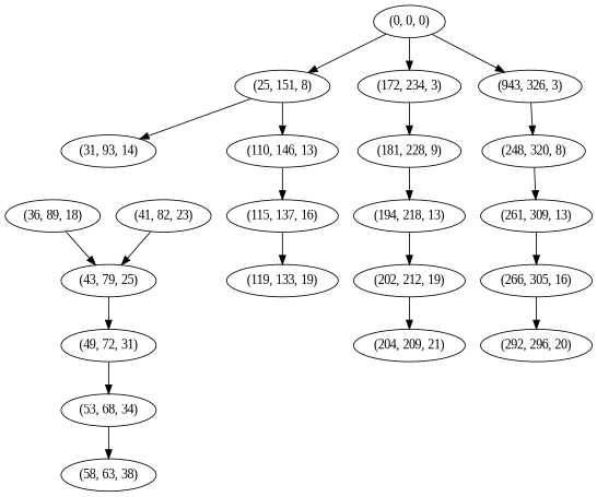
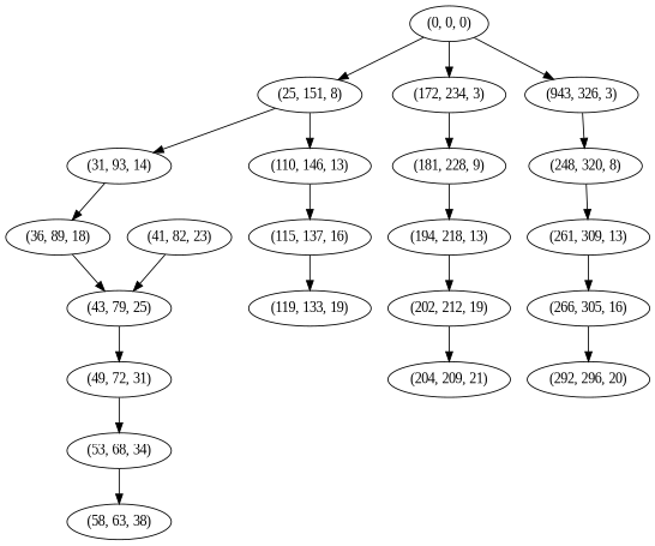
  digraph {
    fontname="Liberation Serif"
    node [fontname="Liberation Serif"]
    edge [fontname="Liberation Serif"]
    "(0, 0, 0)"
    "(25, 151, 8)"
    "(172, 234, 3)"
    n4 [label="(943, 326, 3)"]
    "(31, 93, 14)"
    "(110, 146, 13)"
    "(181, 228, 9)"
    "(248, 320, 8)"
    "(36, 89, 18)"
    "(115, 137, 16)"
    "(43, 79, 25)"
    "(41, 82, 23)"
    "(49, 72, 31)"
    "(53, 68, 34)"
    "(58, 63, 38)"
    "(119, 133, 19)"
    "(194, 218, 13)"
    "(202, 212, 19)"
    "(204, 209, 21)"
    "(261, 309, 13)"
    "(266, 305, 16)"
    "(292, 296, 20)"
    "(0, 0, 0)" -> "(25, 151, 8)"
    "(0, 0, 0)" -> "(172, 234, 3)"
    "(0, 0, 0)" -> n4
    "(25, 151, 8)" -> "(31, 93, 14)"
    "(25, 151, 8)" -> "(110, 146, 13)"
    "(172, 234, 3)" -> "(181, 228, 9)"
    n4 -> "(248, 320, 8)"
+   "(31, 93, 14)" -> "(36, 89, 18)"
    "(110, 146, 13)" -> "(115, 137, 16)"
    "(181, 228, 9)" -> "(194, 218, 13)"
    "(248, 320, 8)" -> "(261, 309, 13)"
    "(36, 89, 18)" -> "(43, 79, 25)"
    "(115, 137, 16)" -> "(119, 133, 19)"
    "(43, 79, 25)" -> "(49, 72, 31)"
    "(41, 82, 23)" -> "(43, 79, 25)"
    "(49, 72, 31)" -> "(53, 68, 34)"
    "(53, 68, 34)" -> "(58, 63, 38)"
    "(194, 218, 13)" -> "(202, 212, 19)"
    "(202, 212, 19)" -> "(204, 209, 21)"
    "(261, 309, 13)" -> "(266, 305, 16)"
    "(266, 305, 16)" -> "(292, 296, 20)"
  }
